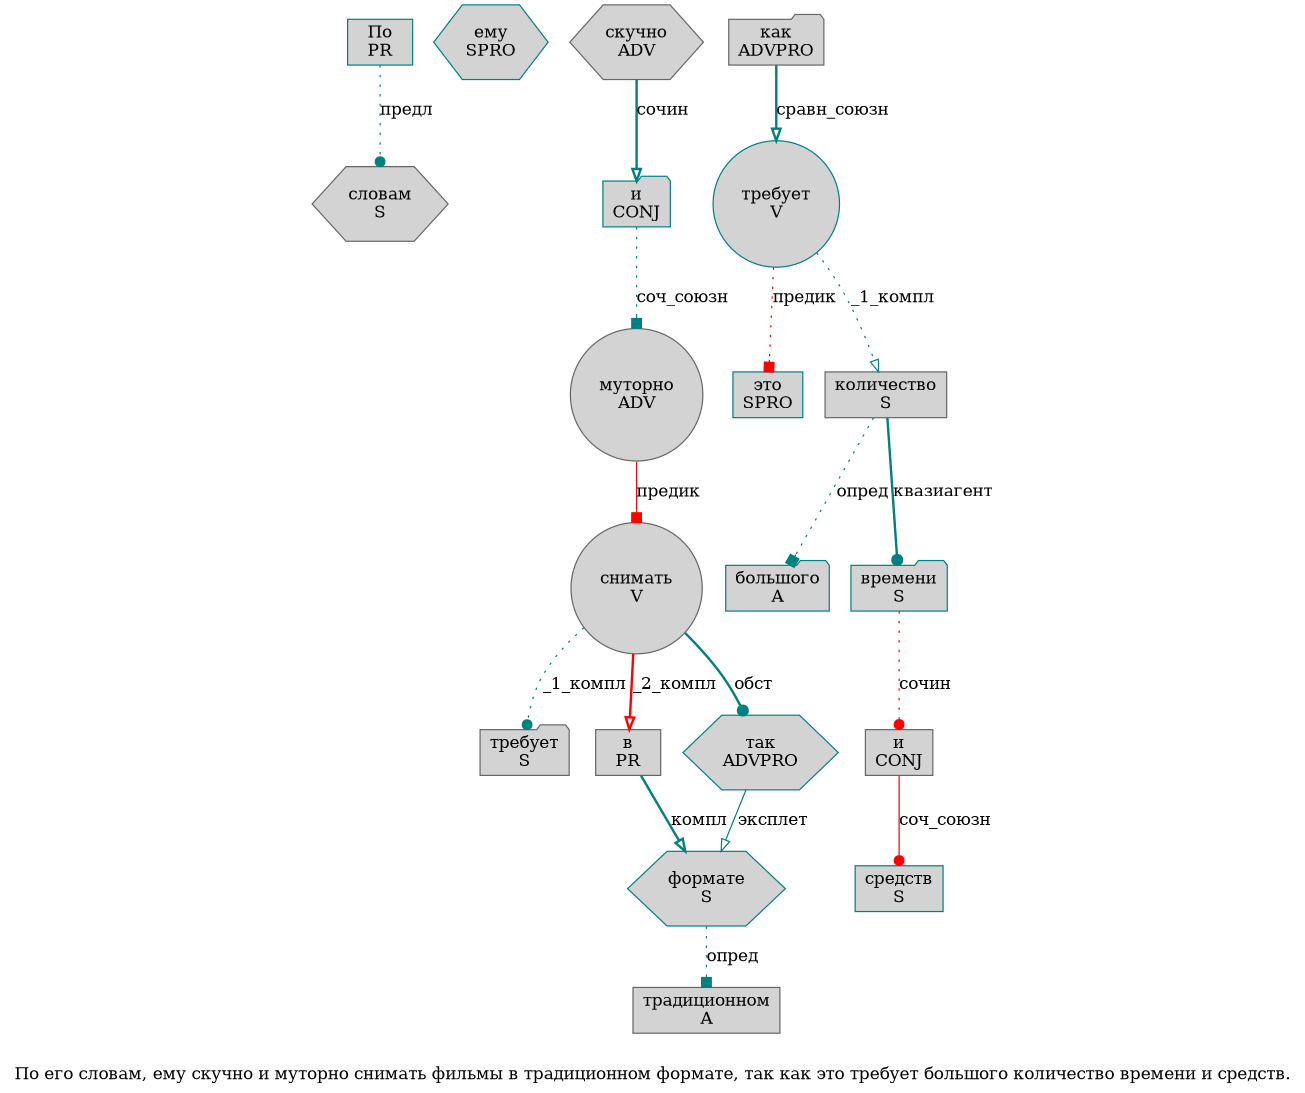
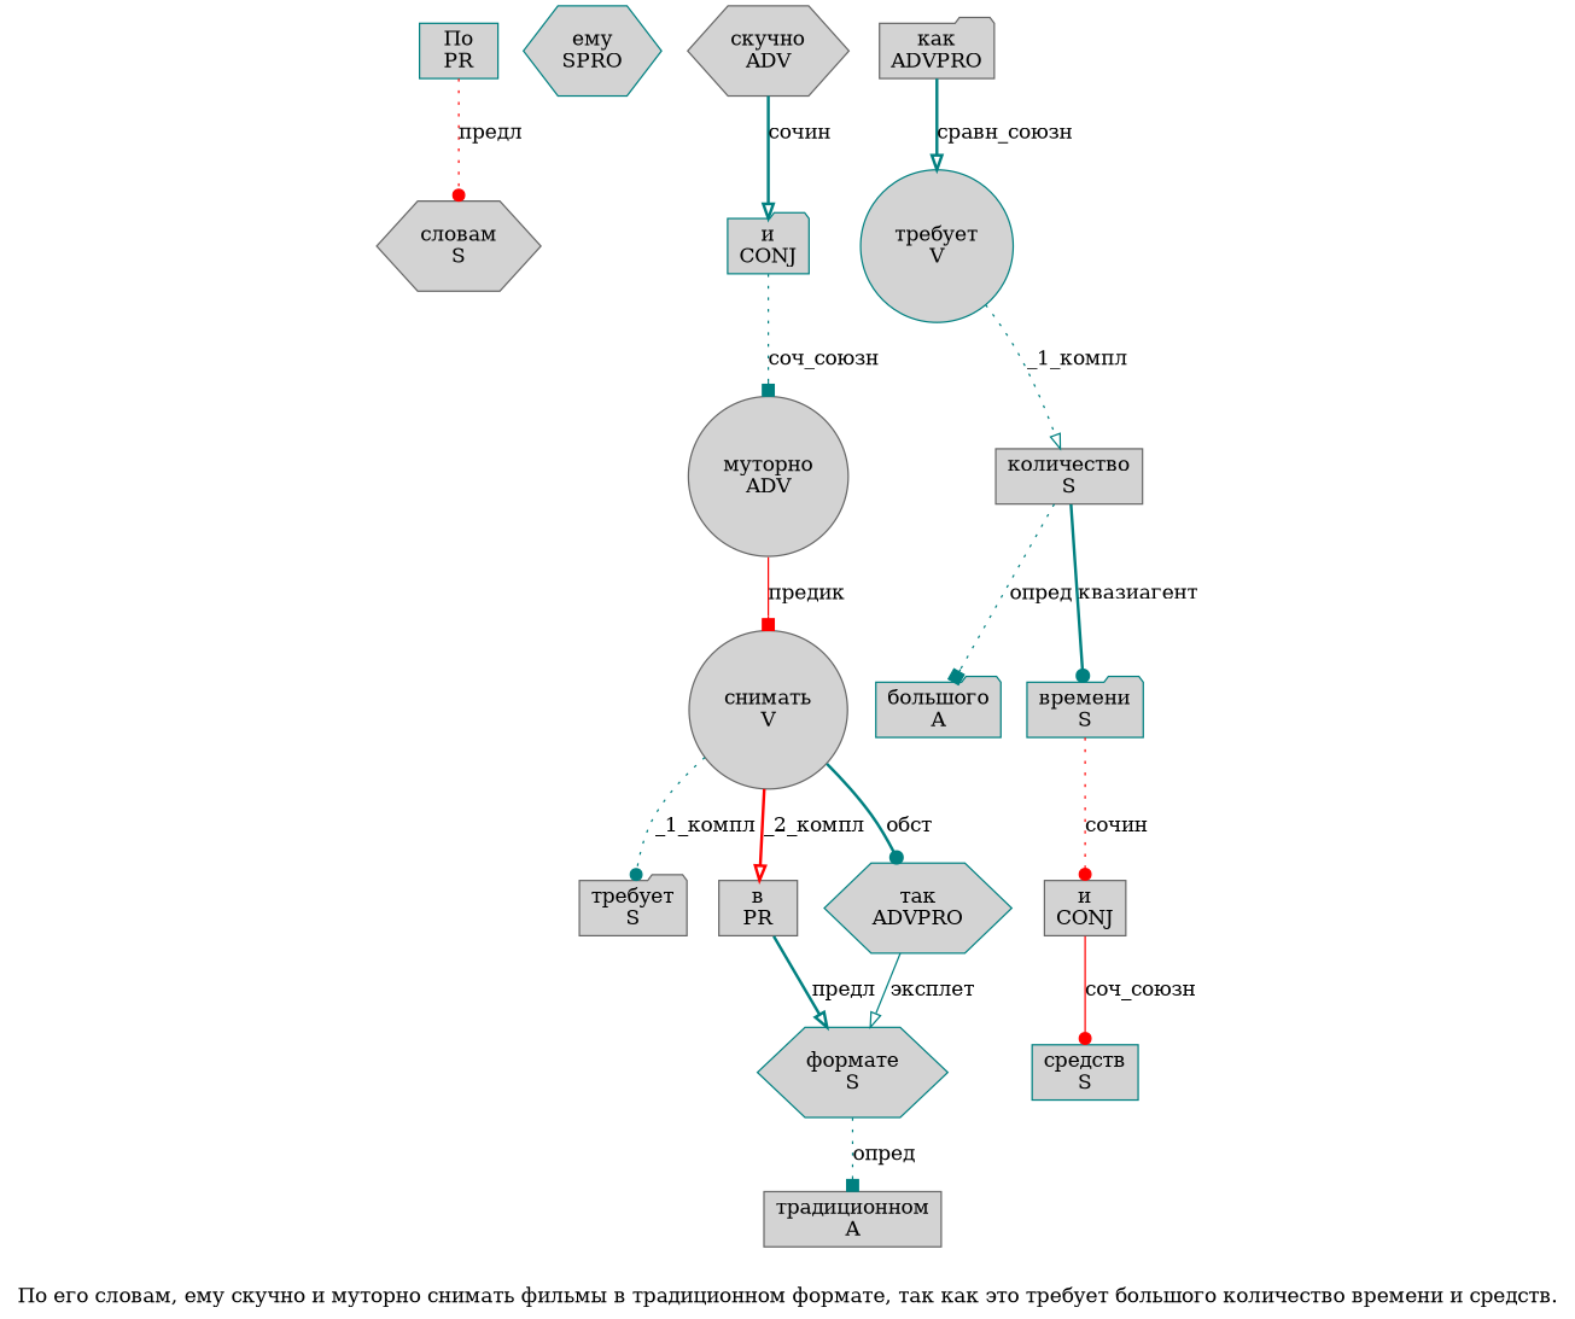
  digraph {
    label="По его словам, ему скучно и муторно снимать фильмы в традиционном формате, так как это требует большого количество времени и средств."
    node [color=teal fillcolor=lightgray penwidth=1 shape=box style=filled]
    edge [arrowhead=dot color=teal style=dotted]
    n1 [label="По\nPR"]
    n2 [color=gray40 label="словам\nS" shape=hexagon]
    n3 [label="ему\nSPRO" shape=hexagon]
    n4 [color=gray40 label="скучно\nADV" shape=hexagon]
    n5 [label="и\nCONJ" shape=folder]
    n6 [color=gray40 label="муторно\nADV" shape=circle]
    n7 [color=gray40 label="снимать\nV" shape=circle]
    n8 [color=gray40 label="требует\nS" shape=folder]
    n9 [color=gray40 label="в\nPR"]
    n10 [label="так\nADVPRO" shape=hexagon]
    n11 [label="формате\nS" shape=hexagon]
    n12 [color=gray40 label="традиционном\nA"]
    n13 [color=gray40 label="как\nADVPRO" shape=folder]
    n14 [label="требует\nV" shape=circle]
-   n15 [label="это\nSPRO"]
    n16 [color=gray40 label="количество\nS"]
    n17 [label="большого\nA" shape=folder]
    n18 [label="времени\nS" shape=folder]
    n19 [color=gray40 label="и\nCONJ"]
    n20 [label="средств\nS"]
-   n1 -> n2 [label="предл"]
+   n1 -> n2 [color=red label="предл"]
    n4 -> n5 [arrowhead=onormal label="сочин" style=bold]
    n5 -> n6 [arrowhead=box label="соч_союзн"]
    n6 -> n7 [arrowhead=box color=red label="предик" style=solid]
    n7 -> n8 [label="_1_компл"]
    n7 -> n9 [arrowhead=onormal color=red label="_2_компл" style=bold]
    n7 -> n10 [label="обст" style=bold]
-   n9 -> n11 [arrowhead=onormal label="компл" style=bold]
+   n9 -> n11 [arrowhead=onormal label="предл" style=bold]
    n10 -> n11 [arrowhead=onormal label="эксплет" style=solid]
    n11 -> n12 [arrowhead=box label="опред"]
    n13 -> n14 [arrowhead=onormal label="сравн_союзн" style=bold]
-   n14 -> n15 [arrowhead=box color=red label="предик"]
    n14 -> n16 [arrowhead=onormal label="_1_компл"]
    n16 -> n17 [arrowhead=box label="опред"]
    n16 -> n18 [label="квазиагент" style=bold]
    n18 -> n19 [color=red label="сочин"]
    n19 -> n20 [color=red label="соч_союзн" style=solid]
  }
